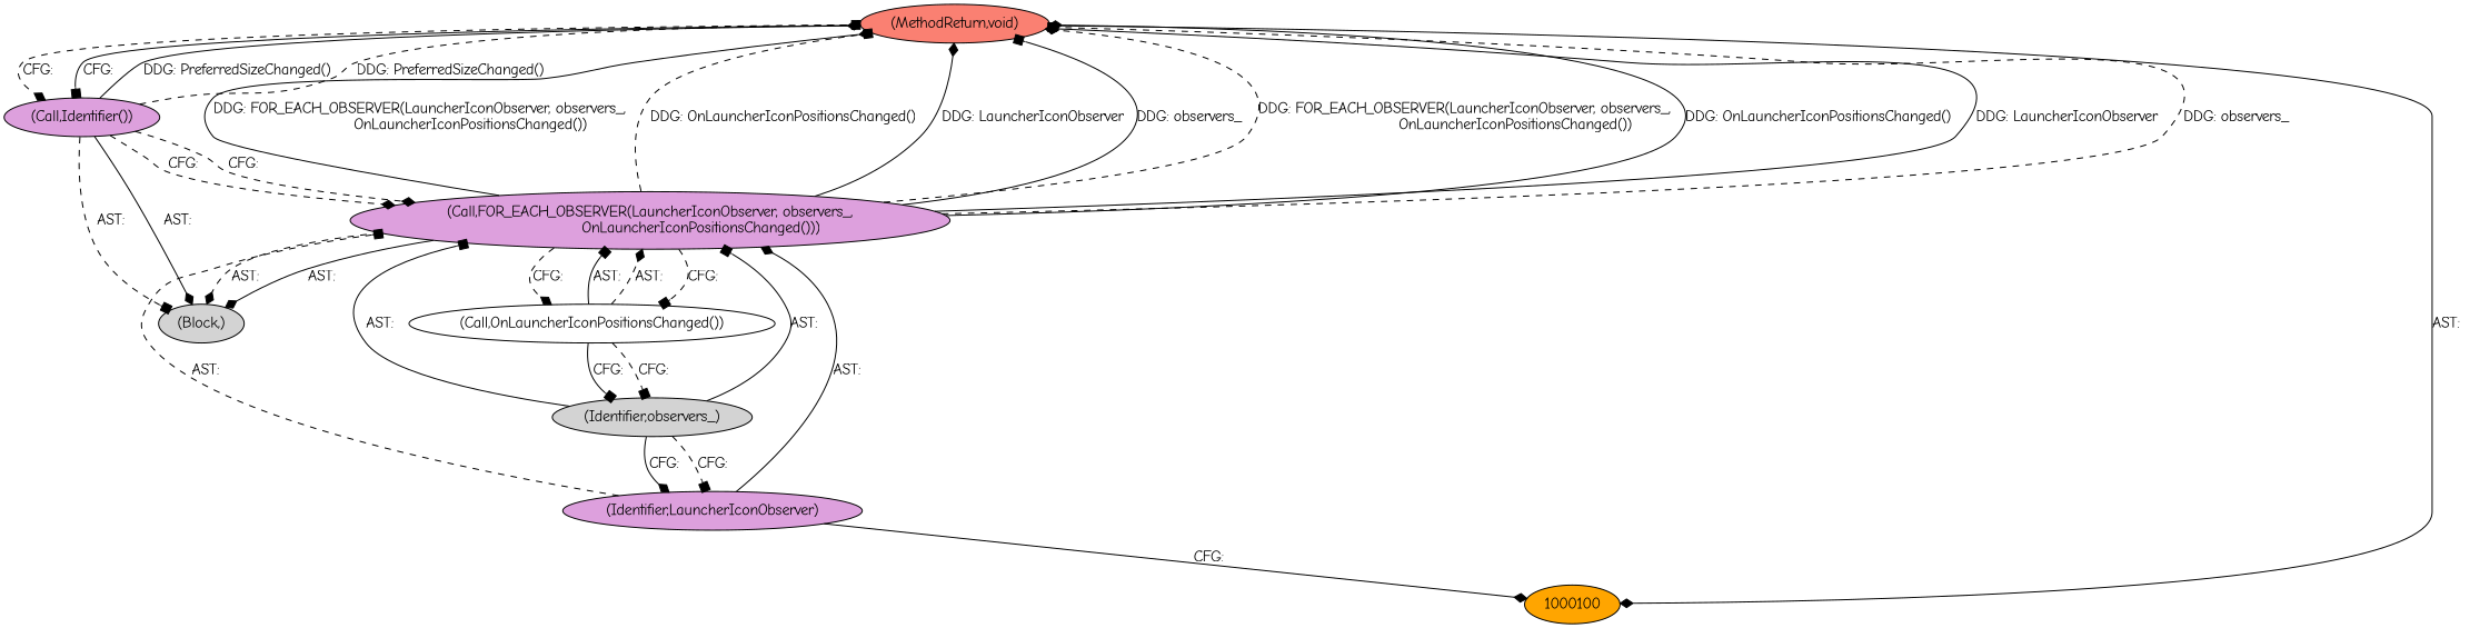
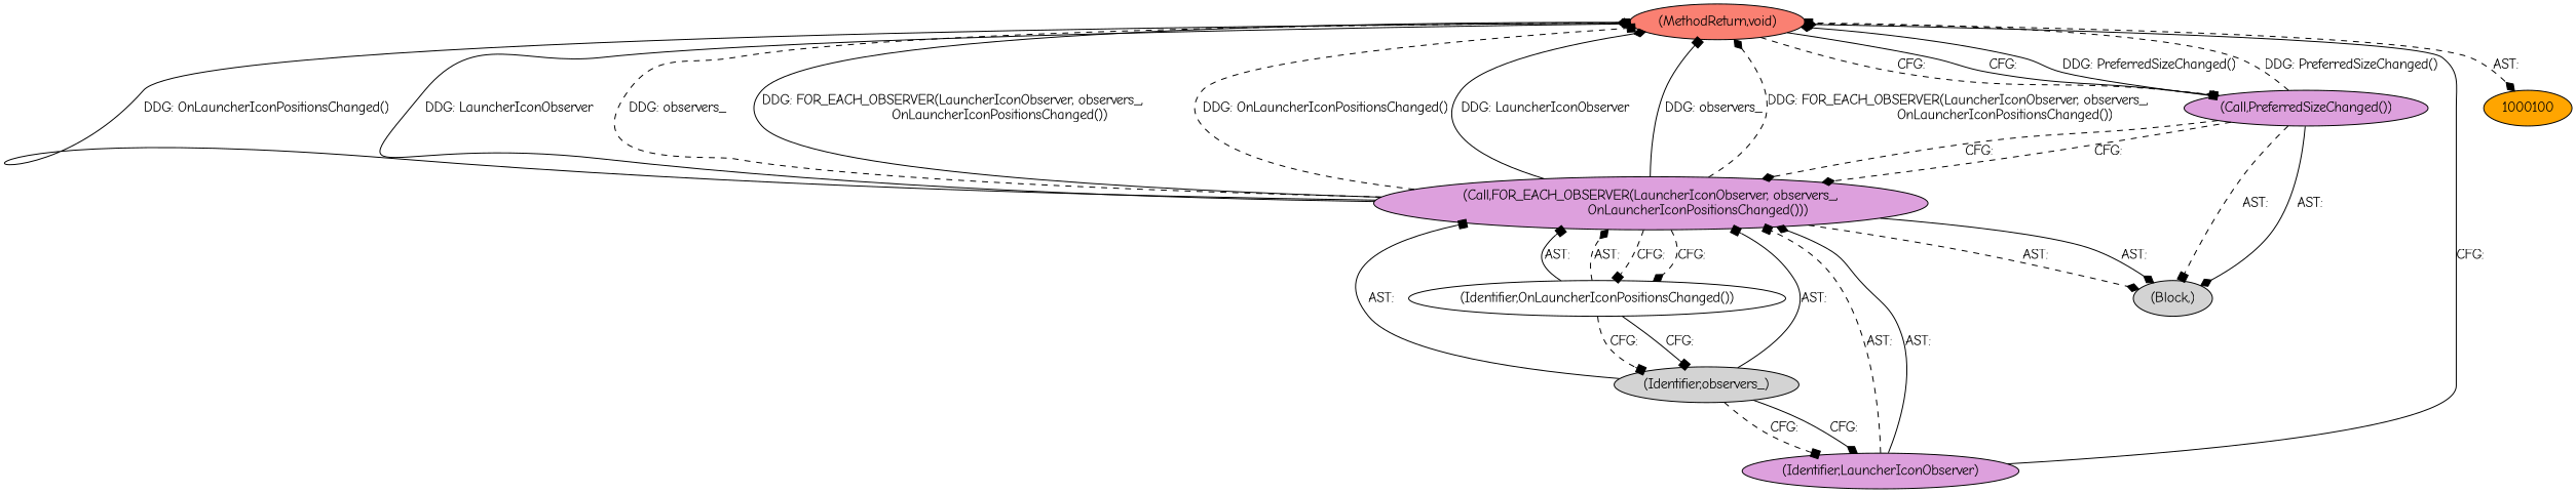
  digraph {
    fontname="Comic Neue"
    node [fillcolor=plum fontname="Comic Neue" style=filled]
    edge [arrowhead=diamond fontname="Comic Neue" style=dashed]
    n1 [fillcolor=salmon label="(MethodReturn,void)"]
-   n2 [label="(Call,Identifier())"]
+   n2 [label="(Call,PreferredSizeChanged())"]
    1000100 [fillcolor=orange]
    n4 [fillcolor=lightgrey label="(Block,)"]
    n5 [label="(Call,FOR_EACH_OBSERVER(LauncherIconObserver, observers_,\n                     OnLauncherIconPositionsChanged()))"]
    n6 [label="(Identifier,LauncherIconObserver)"]
-   n7 [fillcolor=white label="(Call,OnLauncherIconPositionsChanged())"]
+   n7 [fillcolor=white label="(Identifier,OnLauncherIconPositionsChanged())"]
    n8 [fillcolor=lightgrey label="(Identifier,observers_)"]
    n1 -> n2 [label="CFG: "]
    n1 -> n2 [arrowhead=box label="CFG: " style=solid]
-   n1 -> 1000100 [label="AST: " style=solid]
+   n1 -> 1000100 [label="AST: "]
    n2 -> n1 [label="DDG: PreferredSizeChanged()" style=solid]
    n2 -> n1 [arrowhead=box label="DDG: PreferredSizeChanged()"]
    n2 -> n4 [arrowhead=box label="AST: "]
    n2 -> n4 [label="AST: " style=solid]
    n2 -> n5 [label="CFG: "]
    n2 -> n5 [label="CFG: "]
    n5 -> n1 [label="DDG: LauncherIconObserver" style=solid]
    n5 -> n1 [arrowhead=box label="DDG: observers_" style=solid]
    n5 -> n1 [label="DDG: FOR_EACH_OBSERVER(LauncherIconObserver, observers_,\n                     OnLauncherIconPositionsChanged())"]
    n5 -> n1 [label="DDG: OnLauncherIconPositionsChanged()" style=solid]
    n5 -> n1 [label="DDG: LauncherIconObserver" style=solid]
    n5 -> n1 [arrowhead=box label="DDG: observers_"]
    n5 -> n1 [label="DDG: FOR_EACH_OBSERVER(LauncherIconObserver, observers_,\n                     OnLauncherIconPositionsChanged())" style=solid]
    n5 -> n1 [arrowhead=box label="DDG: OnLauncherIconPositionsChanged()"]
    n5 -> n4 [label="AST: " style=solid]
    n5 -> n4 [label="AST: "]
    n5 -> n7 [arrowhead=box label="CFG: "]
    n5 -> n7 [label="CFG: "]
-   n6 -> 1000100 [label="CFG: " style=solid]
+   n6 -> n1 [label="CFG: " style=solid]
    n6 -> n5 [arrowhead=box label="AST: "]
    n6 -> n5 [label="AST: " style=solid]
    n7 -> n5 [arrowhead=box label="AST: " style=solid]
    n7 -> n5 [label="AST: "]
    n7 -> n8 [arrowhead=box label="CFG: " style=solid]
    n7 -> n8 [arrowhead=box label="CFG: "]
    n8 -> n5 [arrowhead=box label="AST: " style=solid]
    n8 -> n5 [arrowhead=box label="AST: " style=solid]
    n8 -> n6 [arrowhead=box label="CFG: "]
    n8 -> n6 [label="CFG: " style=solid]
  }
